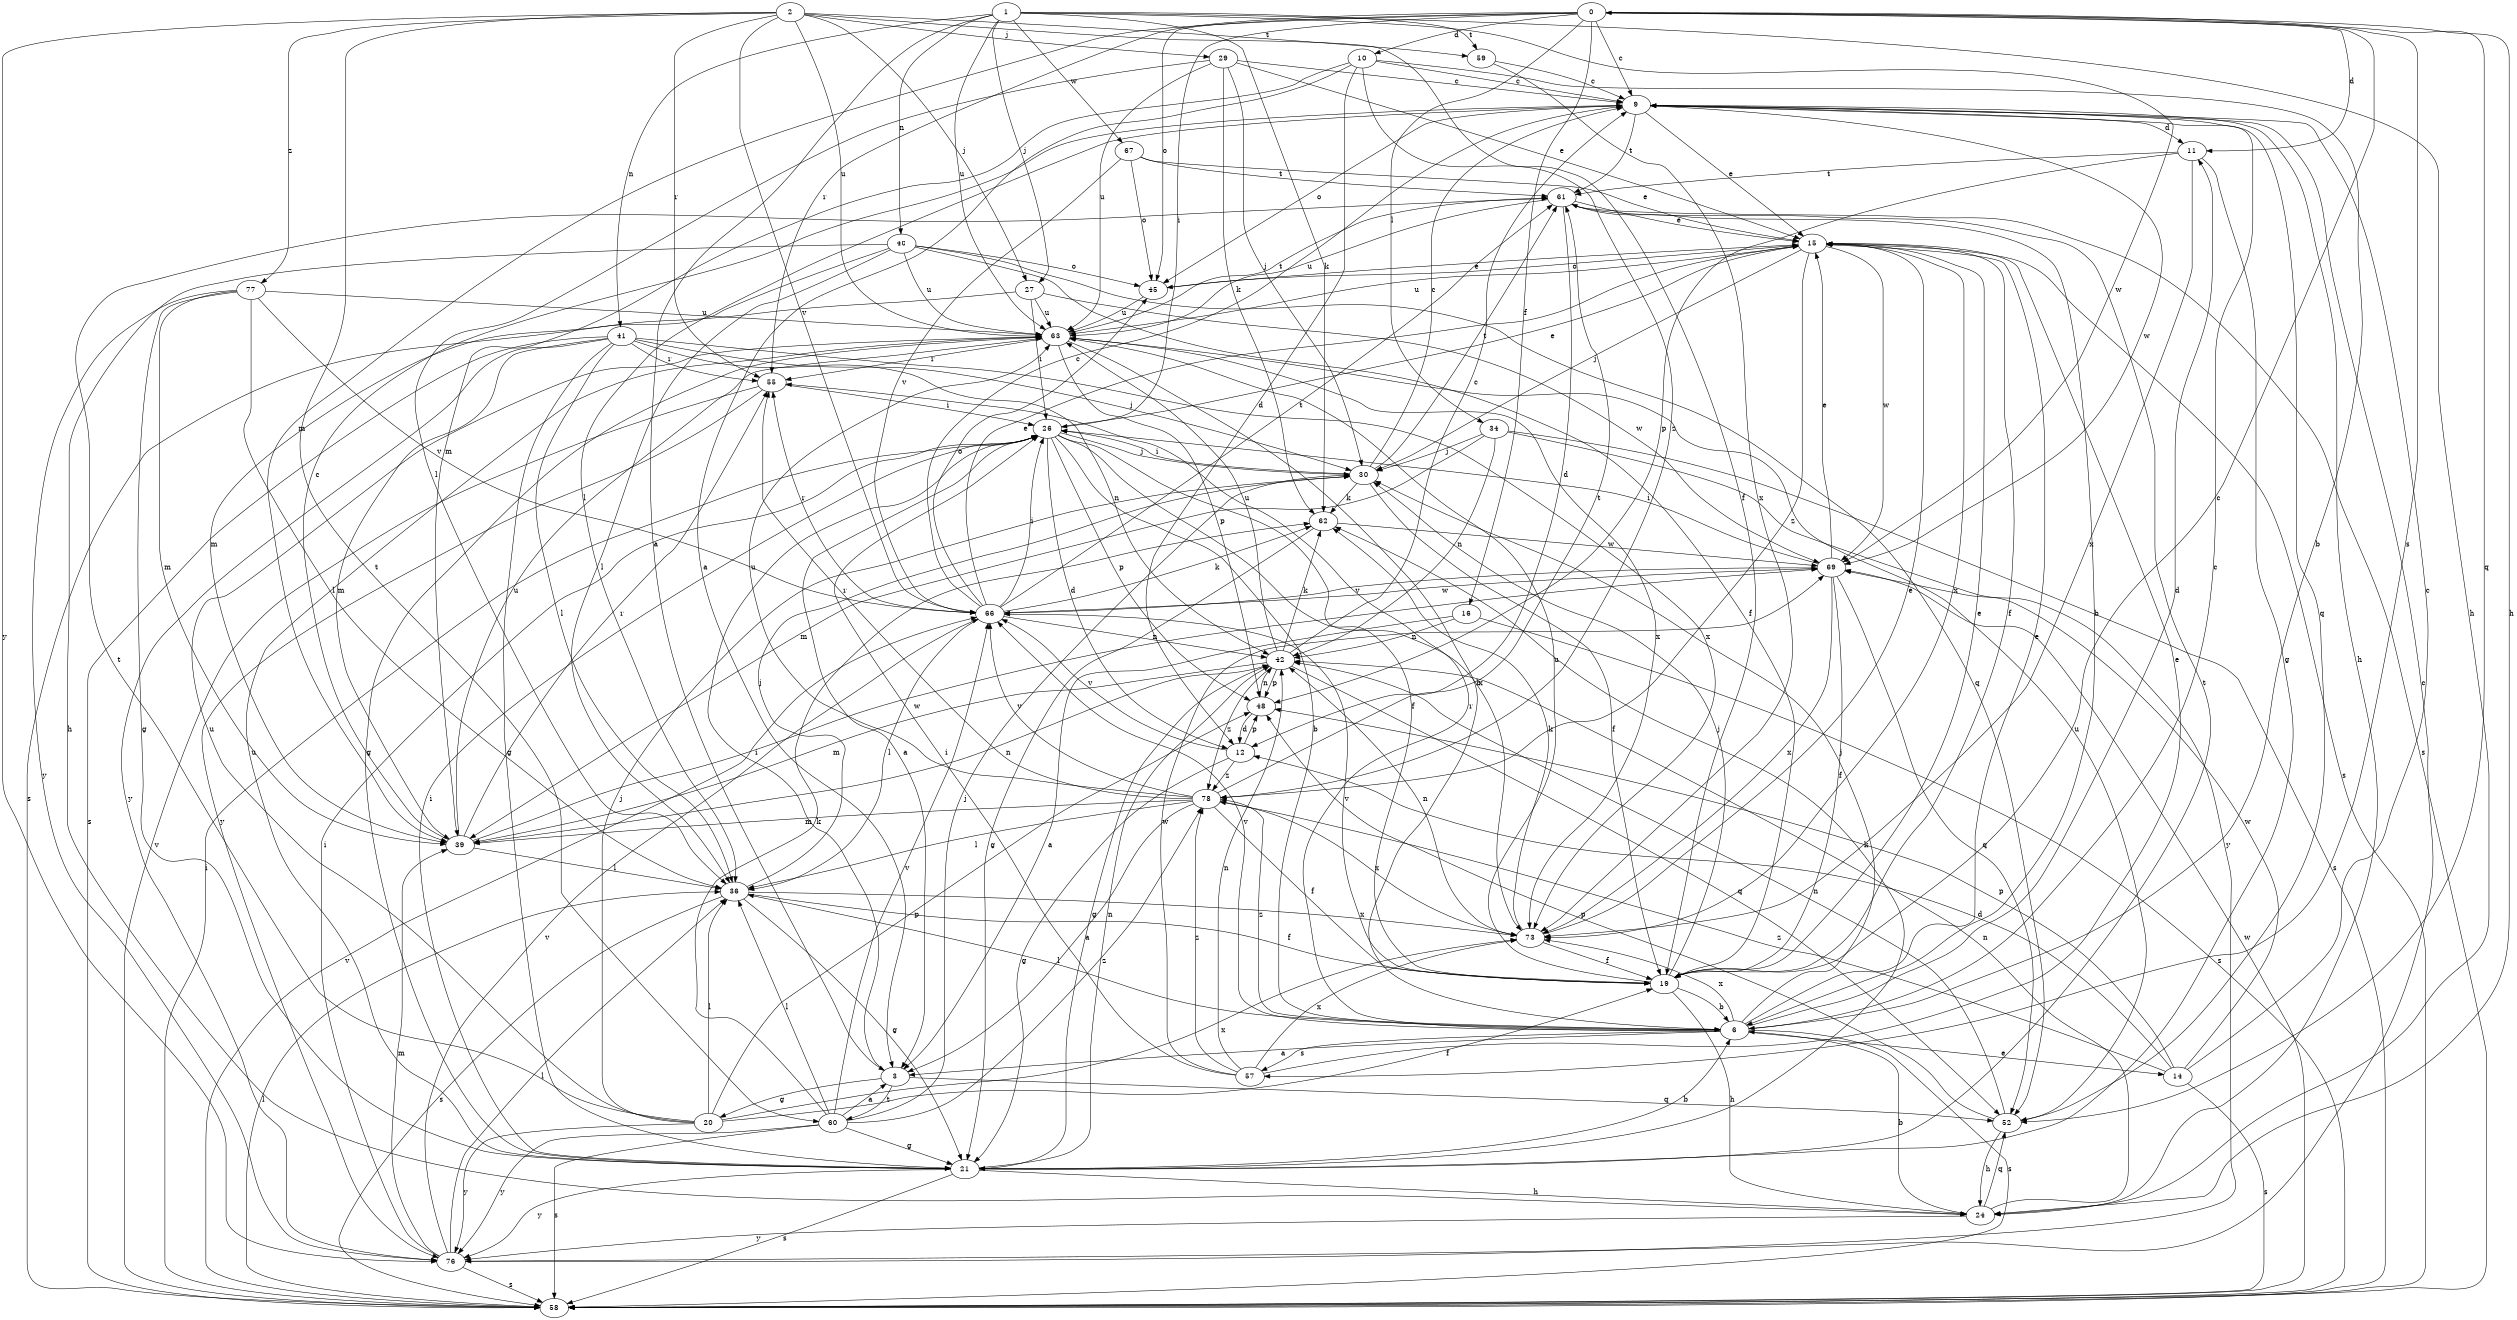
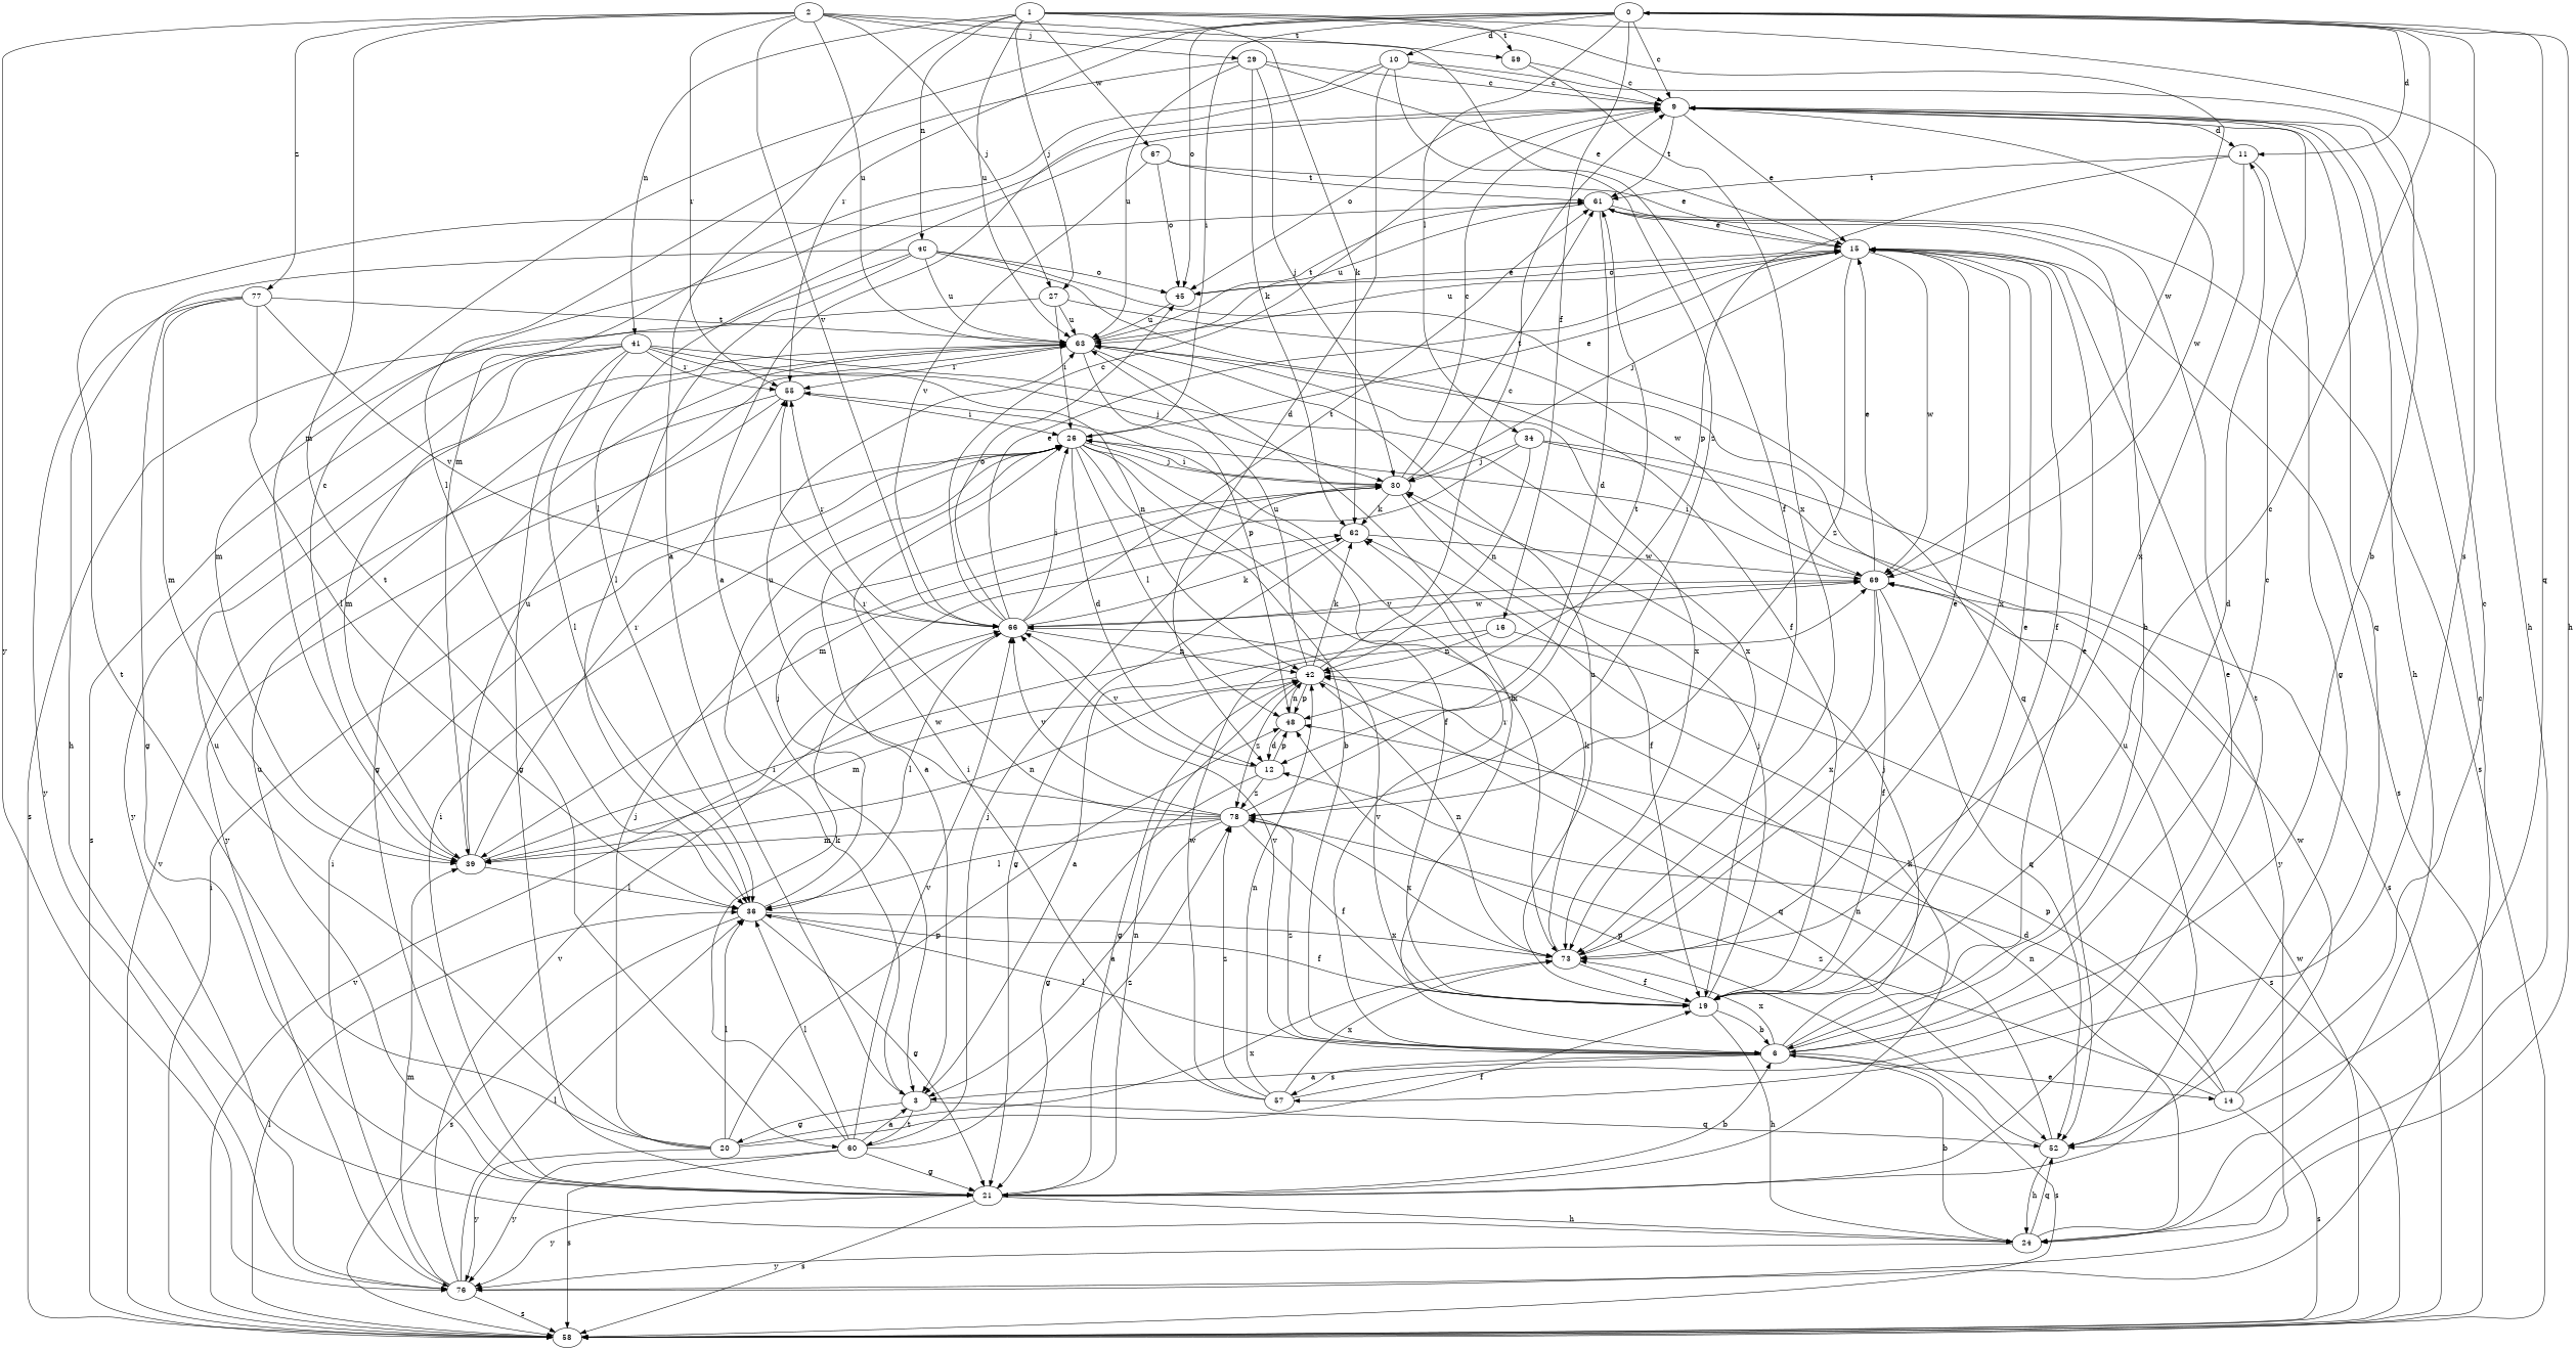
  strict digraph {
    0
    9
    10
    11
    16
    24
    26
    34
    39
    45
    52
    55
    57
    69
    15
    36
    61
    3
    6
    n20 [label=78]
    12
    73
    21
    48
    58
    42
    76
    19
    30
    63
    1
    27
    n33 [label=62]
    40
    41
    59
    67
    60
    20
    66
    2
    29
    77
    14
    0 -> 9 [label=c]
    0 -> 10 [label=d]
    0 -> 11 [label=d]
    0 -> 16 [label=f]
    0 -> 24 [label=h]
    0 -> 26 [label=i]
    0 -> 34 [label=l]
    0 -> 39 [label=m]
    0 -> 45 [label=o]
    0 -> 52 [label=q]
    0 -> 55 [label=r]
    0 -> 57 [label=s]
    9 -> 11 [label=d]
    9 -> 24 [label=h]
    9 -> 45 [label=o]
    9 -> 52 [label=q]
    9 -> 69 [label=w]
    9 -> 15 [label=e]
    9 -> 36 [label=l]
    9 -> 61 [label=t]
    10 -> 9 [label=c]
    10 -> 39 [label=m]
    10 -> 3 [label=a]
    10 -> 6 [label=b]
    10 -> n20 [label=z]
    10 -> 12 [label=d]
    11 -> 61 [label=t]
    11 -> 73 [label=x]
    11 -> 21 [label=g]
    11 -> 48 [label=p]
    16 -> 3 [label=a]
    16 -> 58 [label=s]
    16 -> 42 [label=n]
    24 -> 52 [label=q]
    24 -> 6 [label=b]
    24 -> 42 [label=n]
    24 -> 76 [label=y]
    26 -> 15 [label=e]
    26 -> 3 [label=a]
    26 -> 6 [label=b]
    26 -> 12 [label=d]
    26 -> 73 [label=x]
-   26 -> 48 [label=p]
+   26 -> 48 [label=l]
    26 -> 19 [label=f]
    26 -> 30 [label=j]
    34 -> 39 [label=m]
    34 -> 58 [label=s]
    34 -> 42 [label=n]
    34 -> 76 [label=y]
    34 -> 30 [label=j]
    39 -> 9 [label=c]
    39 -> 55 [label=r]
    39 -> 69 [label=w]
    39 -> 36 [label=l]
    39 -> 42 [label=n]
    39 -> 63 [label=u]
    45 -> 15 [label=e]
    45 -> 63 [label=u]
    52 -> 24 [label=h]
    52 -> 48 [label=p]
    52 -> 42 [label=n]
    52 -> 63 [label=u]
    55 -> 26 [label=i]
    55 -> 58 [label=v]
    55 -> 76 [label=y]
    57 -> 26 [label=i]
    57 -> 69 [label=w]
    57 -> 15 [label=e]
    57 -> n20 [label=z]
    57 -> 73 [label=x]
    57 -> 42 [label=n]
    69 -> 26 [label=i]
    69 -> 52 [label=q]
    69 -> 15 [label=e]
    69 -> 73 [label=x]
    69 -> 19 [label=f]
    69 -> 66 [label=v]
    15 -> 45 [label=o]
    15 -> 69 [label=w]
    15 -> n20 [label=z]
    15 -> 73 [label=x]
    15 -> 58 [label=s]
    15 -> 19 [label=f]
    15 -> 30 [label=j]
    15 -> 63 [label=u]
    36 -> 73 [label=x]
    36 -> 21 [label=g]
    36 -> 58 [label=s]
    36 -> 19 [label=f]
    36 -> 30 [label=j]
    61 -> 15 [label=e]
    61 -> 6 [label=b]
    61 -> 12 [label=d]
    61 -> 58 [label=s]
    61 -> 63 [label=u]
    3 -> 26 [label=i]
    3 -> 52 [label=q]
    3 -> 60 [label=t]
    3 -> 20 [label=g]
    6 -> 9 [label=c]
    6 -> 11 [label=d]
    6 -> 55 [label=r]
    6 -> 57 [label=s]
    6 -> 15 [label=e]
    6 -> 36 [label=l]
    6 -> 3 [label=a]
    6 -> n20 [label=z]
    6 -> 73 [label=x]
    6 -> 58 [label=s]
    6 -> 30 [label=j]
    6 -> 66 [label=v]
    6 -> 14 [label=e]
    n20 -> 39 [label=m]
    n20 -> 55 [label=r]
    n20 -> 36 [label=l]
    n20 -> 61 [label=t]
    n20 -> 3 [label=a]
    n20 -> 73 [label=x]
    n20 -> 19 [label=f]
    n20 -> 63 [label=u]
    n20 -> 66 [label=v]
    12 -> n20 [label=z]
    12 -> 21 [label=g]
    12 -> 48 [label=p]
    12 -> 66 [label=v]
    73 -> 15 [label=e]
    73 -> 42 [label=n]
    73 -> 19 [label=f]
    73 -> n33 [label=k]
    21 -> 24 [label=h]
    21 -> 26 [label=i]
    21 -> 61 [label=t]
    21 -> 6 [label=b]
    21 -> 58 [label=s]
    21 -> 42 [label=n]
    21 -> 76 [label=y]
    21 -> 63 [label=u]
    21 -> n33 [label=k]
    48 -> 12 [label=d]
    48 -> 42 [label=n]
    58 -> 26 [label=i]
    58 -> 69 [label=w]
    58 -> 36 [label=l]
    58 -> 66 [label=v]
    42 -> 9 [label=c]
    42 -> 39 [label=m]
    42 -> 52 [label=q]
    42 -> n20 [label=z]
    42 -> 21 [label=g]
    42 -> 48 [label=p]
    42 -> 63 [label=u]
    42 -> n33 [label=k]
    76 -> 9 [label=c]
    76 -> 26 [label=i]
    76 -> 39 [label=m]
    76 -> 36 [label=l]
    76 -> 58 [label=s]
    76 -> 66 [label=v]
    19 -> 0 [label=c]
    19 -> 24 [label=h]
    19 -> 15 [label=e]
    19 -> 6 [label=b]
    19 -> 30 [label=j]
    19 -> 63 [label=u]
    19 -> 66 [label=v]
    30 -> 9 [label=c]
    30 -> 26 [label=i]
    30 -> 61 [label=t]
    30 -> 19 [label=f]
    30 -> n33 [label=k]
    63 -> 55 [label=r]
    63 -> 61 [label=t]
    63 -> 6 [label=b]
    63 -> 73 [label=x]
    63 -> 21 [label=g]
    63 -> 48 [label=p]
    1 -> 24 [label=h]
    1 -> 69 [label=w]
    1 -> 3 [label=a]
    1 -> 63 [label=u]
    1 -> 27 [label=j]
    1 -> n33 [label=k]
    1 -> 40 [label=n]
    1 -> 41 [label=n]
    1 -> 59 [label=t]
    1 -> 67 [label=w]
    27 -> 26 [label=i]
    27 -> 69 [label=w]
    27 -> 58 [label=s]
    27 -> 63 [label=u]
    n33 -> 69 [label=w]
    n33 -> 21 [label=g]
    40 -> 24 [label=h]
    40 -> 39 [label=m]
    40 -> 45 [label=o]
    40 -> 52 [label=q]
    40 -> 36 [label=l]
    40 -> 19 [label=f]
    40 -> 63 [label=u]
    41 -> 39 [label=m]
    41 -> 55 [label=r]
    41 -> 36 [label=l]
    41 -> 73 [label=x]
    41 -> 21 [label=g]
    41 -> 58 [label=s]
    41 -> 42 [label=n]
    41 -> 76 [label=y]
    41 -> 30 [label=j]
    59 -> 9 [label=c]
    59 -> 73 [label=x]
    67 -> 45 [label=o]
    67 -> 15 [label=e]
    67 -> 61 [label=t]
    67 -> 66 [label=v]
    60 -> 36 [label=l]
    60 -> 3 [label=a]
    60 -> n20 [label=z]
    60 -> 21 [label=g]
    60 -> 58 [label=s]
    60 -> 76 [label=y]
    60 -> 30 [label=j]
    60 -> n33 [label=k]
    60 -> 66 [label=v]
    20 -> 36 [label=l]
    20 -> 61 [label=t]
    20 -> 73 [label=x]
    20 -> 48 [label=p]
    20 -> 76 [label=y]
    20 -> 19 [label=f]
    20 -> 30 [label=j]
    20 -> 63 [label=u]
    66 -> 9 [label=c]
    66 -> 26 [label=i]
    66 -> 45 [label=o]
    66 -> 55 [label=r]
    66 -> 69 [label=w]
    66 -> 15 [label=e]
    66 -> 36 [label=l]
    66 -> 61 [label=t]
    66 -> 42 [label=n]
    66 -> n33 [label=k]
    2 -> 55 [label=r]
    2 -> 76 [label=y]
    2 -> 19 [label=f]
    2 -> 63 [label=u]
    2 -> 27 [label=j]
    2 -> 59 [label=t]
    2 -> 60 [label=t]
    2 -> 66 [label=v]
    2 -> 29 [label=j]
    2 -> 77 [label=z]
    29 -> 9 [label=c]
    29 -> 15 [label=e]
    29 -> 36 [label=l]
    29 -> 30 [label=j]
    29 -> 63 [label=u]
    29 -> n33 [label=k]
    77 -> 39 [label=m]
    77 -> 36 [label=l]
    77 -> 21 [label=g]
    77 -> 76 [label=y]
-   77 -> 63 [label=u]
+   77 -> 63 [label=t]
    77 -> 66 [label=v]
    14 -> 9 [label=c]
    14 -> 69 [label=w]
    14 -> n20 [label=z]
    14 -> 12 [label=d]
    14 -> 48 [label=p]
    14 -> 58 [label=s]
  }
